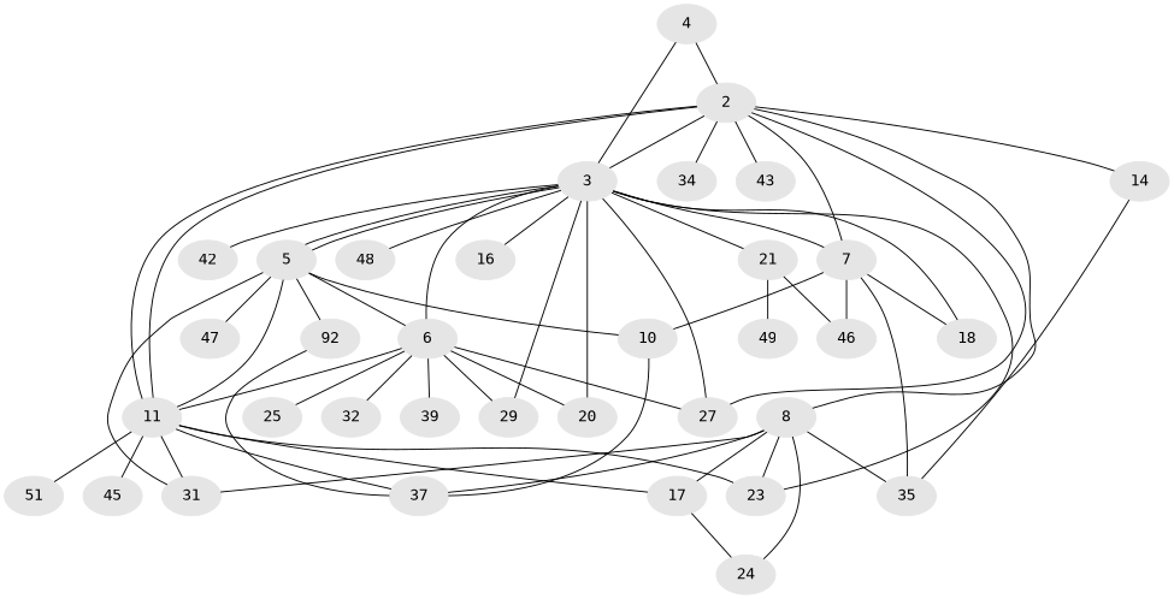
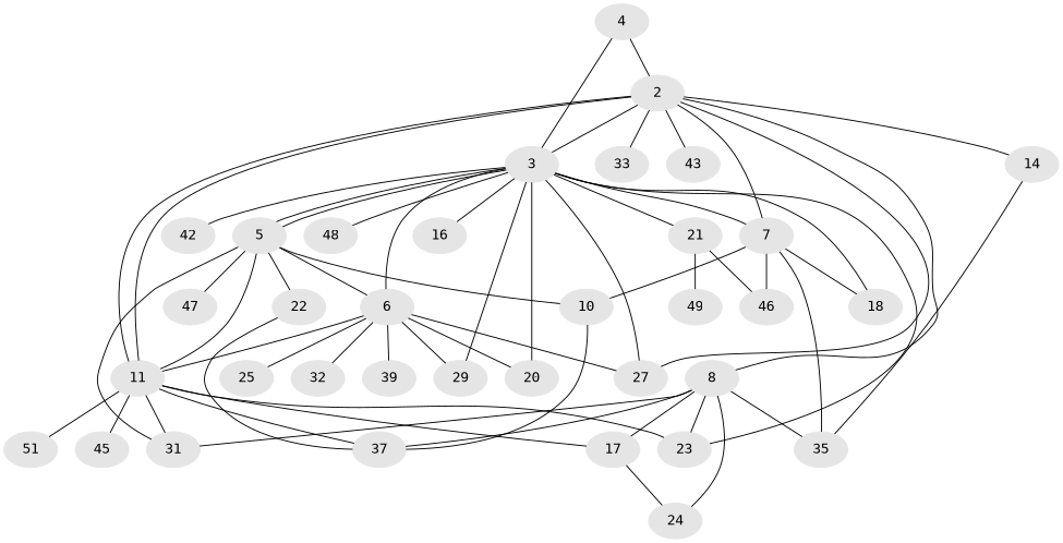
  graph {
    fontname="DejaVu Sans Mono"
    node [color=gray90 fontname="DejaVu Sans Mono" style=filled]
    edge [fontname="DejaVu Sans Mono"]
    2 [super="+9"]
    3 [super="+4"]
    7 [super="+12"]
    8 [super="+50"]
    11 [super="+34"]
    14 [super="+15"]
    27
-   33 [label=34]
+   33
    43
    n10 [label=4]
    5 [super="+13"]
    6 [super="+19"]
    16
    18
    20 [super="+41"]
    21 [super="+28"]
    23 [super="+30"]
    29
    42
    48
    10
    35 [super="+40"]
    46
    17 [super="+36"]
    31 [super="+44"]
    37 [super="+38"]
    24
    45
    51
-   22 [label=92]
+   22
    47
    25
    32
    39
    49
    2 -- 3
    2 -- 7
    2 -- 8
    2 -- 11
    2 -- 11
    2 -- 14
    2 -- 27
    2 -- 33
    2 -- 43
    3 -- 7
    3 -- 27
    3 -- 5
    3 -- 5
    3 -- 6
    3 -- 16
    3 -- 18
    3 -- 20 [weight=3]
    3 -- 21
    3 -- 23
    3 -- 29
    3 -- 42
    3 -- 48
    7 -- 18
    7 -- 10
    7 -- 35
    7 -- 46
    8 -- 23
    8 -- 35
    8 -- 17
    8 -- 31
    8 -- 37
    8 -- 24
    11 -- 23
    11 -- 17
    11 -- 31
    11 -- 37
    11 -- 45
    11 -- 51
    14 -- 35
    n10 -- 2
    n10 -- 3
    5 -- 11
    5 -- 6 [weight=2]
    5 -- 10
    5 -- 31 [weight=2]
    5 -- 22
    5 -- 47
    6 -- 11
    6 -- 27
    6 -- 20 [weight=2]
    6 -- 29 [weight=2]
    6 -- 25
    6 -- 32
    6 -- 39
    21 -- 46
    21 -- 49
    10 -- 37
    17 -- 24
    22 -- 37
  }
